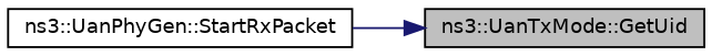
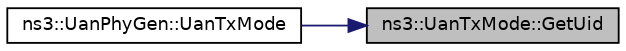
  digraph {
    rankdir=RL
    node [color=black fontname=Helvetica fontsize=10 shape=record style=filled]
    n1 [fillcolor=grey75 fontcolor=black height=0.2 label="ns3::UanTxMode::GetUid" width=0.4]
-   n2 [fillcolor=white height=0.2 label="ns3::UanPhyGen::StartRxPacket" width=0.4]
+   n2 [fillcolor=white height=0.2 label="ns3::UanPhyGen::UanTxMode" width=0.4]
    n1 -> n2 [color=midnightblue dir=back fontname=Helvetica fontsize=10 labelfontname=Helvetica labelfontsize=10 style=solid]
  }
